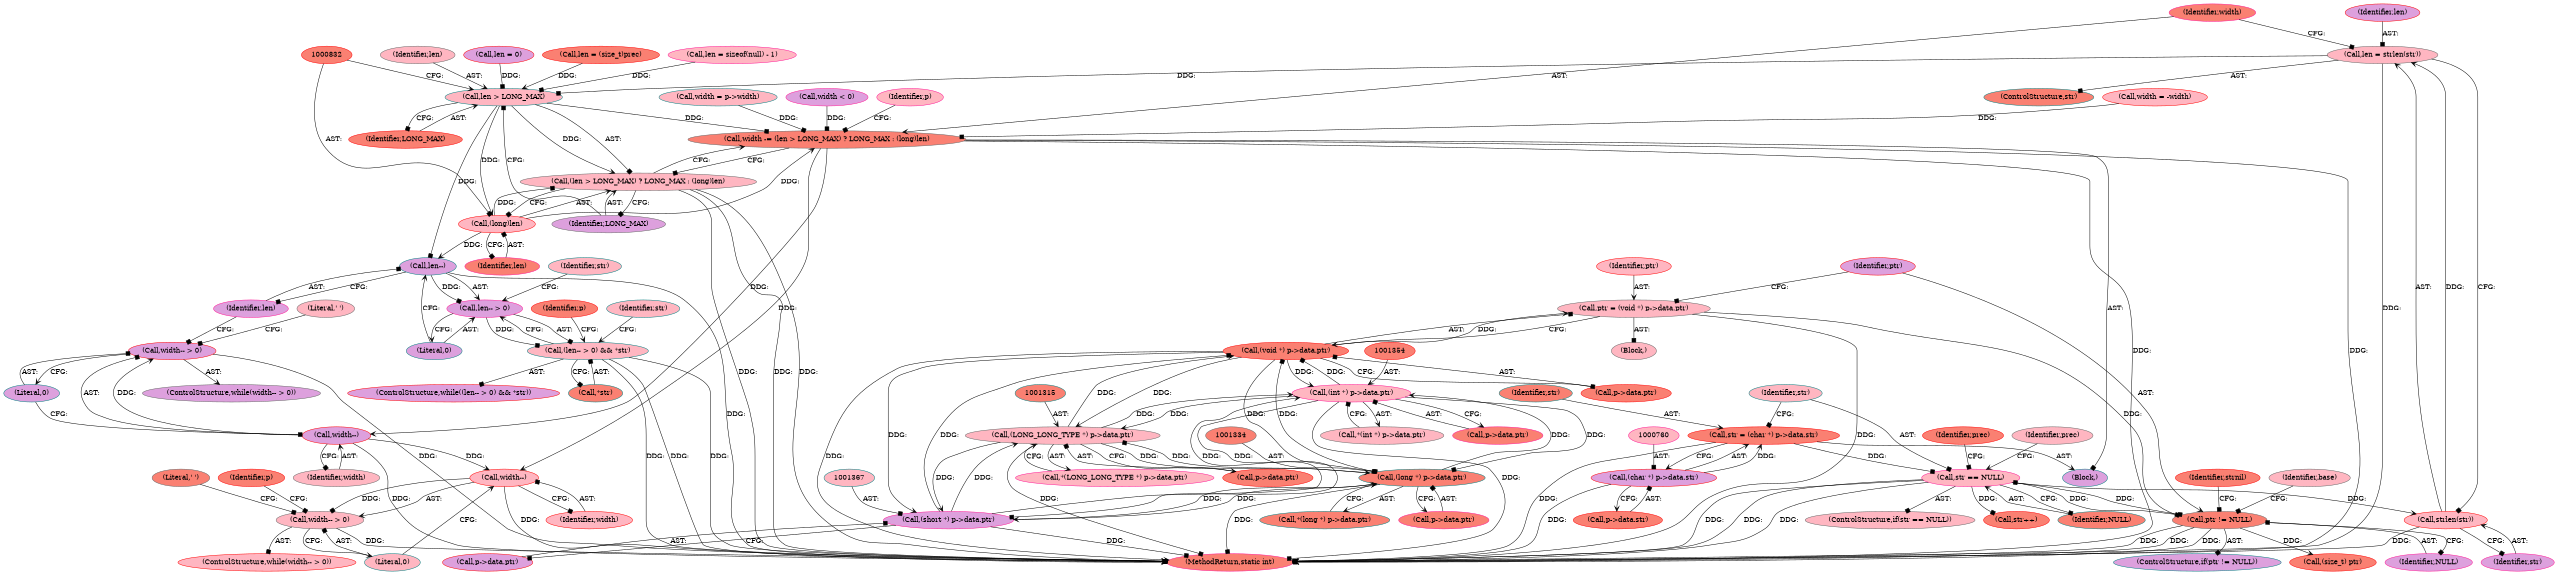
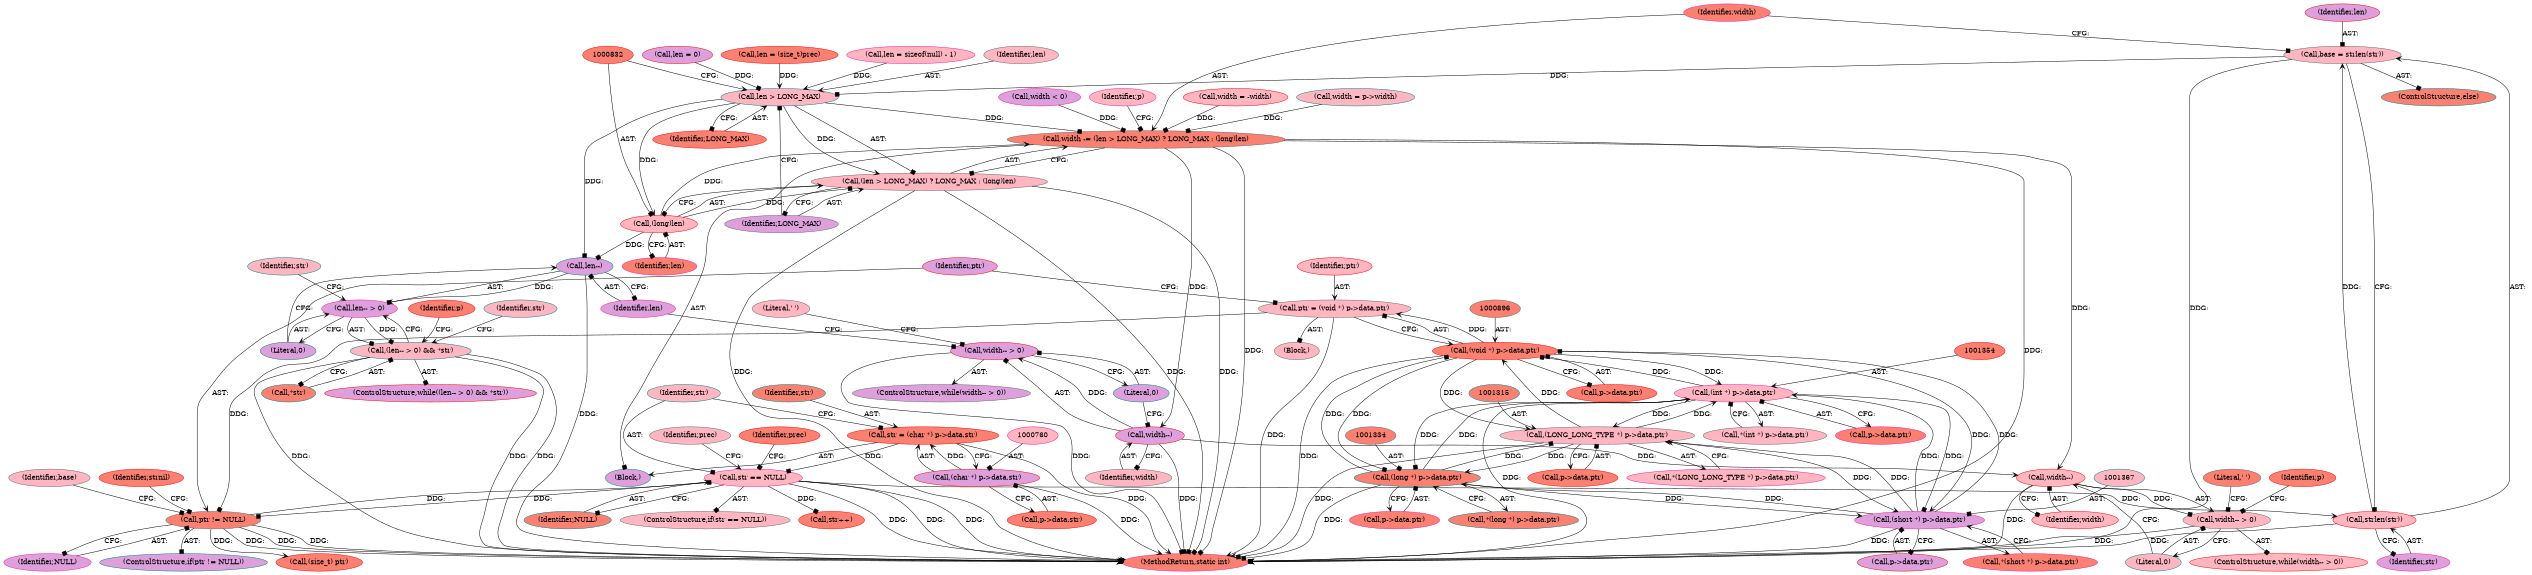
  digraph {
    node [color=red fillcolor=lightpink style=filled]
    edge [arrowhead=box]
-   n1 [color=gray40 label="(Call,len = strlen(str))"]
+   n1 [color=gray40 label="(Call,base = strlen(str))"]
    n2 [label="(Call,strlen(str))"]
    n3 [color=teal label="(Call,len > LONG_MAX)"]
-   n4 [color=teal fillcolor=salmon label="(ControlStructure,str)"]
+   n4 [color=teal fillcolor=salmon label="(ControlStructure,else)"]
    n5 [color=deeppink fillcolor=salmon label="(MethodReturn,static int)"]
    n6 [color=deeppink fillcolor=plum label="(Identifier,str)"]
    n7 [color=gray40 fillcolor=salmon label="(Call,width -= (len > LONG_MAX) ? LONG_MAX : (long)len)"]
    n8 [color=gray40 label="(Call,(len > LONG_MAX) ? LONG_MAX : (long)len)"]
    n9 [label="(Call,(long)len)"]
    n10 [color=teal fillcolor=plum label="(Call,len--)"]
    n11 [fillcolor=salmon label="(Identifier,LONG_MAX)"]
    n12 [fillcolor=salmon label="(Call,str++)"]
    n13 [color=deeppink label="(Call,str == NULL)"]
    n14 [color=gray40 fillcolor=salmon label="(Call,ptr != NULL)"]
    n15 [color=teal fillcolor=salmon label="(Identifier,NULL)"]
    n16 [color=gray40 label="(ControlStructure,if(str == NULL))"]
    n17 [color=teal fillcolor=plum label="(ControlStructure,if(ptr != NULL))"]
    n18 [fillcolor=salmon label="(Call,(size_t) ptr)"]
    n19 [color=deeppink fillcolor=plum label="(Identifier,NULL)"]
    n20 [fillcolor=salmon label="(Call,str = (char *) p->data.str)"]
    n21 [fillcolor=plum label="(Call,(char *) p->data.str)"]
    n22 [color=teal fillcolor=plum label="(Block,)"]
    n23 [fillcolor=salmon label="(Call,p->data.str)"]
    n24 [color=gray40 label="(Call,ptr = (void *) p->data.ptr)"]
    n25 [fillcolor=salmon label="(Call,(void *) p->data.ptr)"]
    n26 [color=gray40 label="(Block,)"]
    n27 [color=deeppink label="(Call,(int *) p->data.ptr)"]
    n28 [color=gray40 label="(Call,(LONG_LONG_TYPE *) p->data.ptr)"]
    n29 [color=teal fillcolor=salmon label="(Call,(long *) p->data.ptr)"]
    n30 [color=deeppink fillcolor=plum label="(Call,(short *) p->data.ptr)"]
    n31 [fillcolor=salmon label="(Call,p->data.ptr)"]
    n32 [color=gray40 label="(Call,*(int *) p->data.ptr)"]
    n33 [color=deeppink fillcolor=salmon label="(Call,p->data.ptr)"]
    n34 [color=deeppink label="(Call,*(LONG_LONG_TYPE *) p->data.ptr)"]
    n35 [fillcolor=salmon label="(Call,p->data.ptr)"]
    n36 [color=teal fillcolor=salmon label="(Call,*(long *) p->data.ptr)"]
    n37 [color=deeppink fillcolor=salmon label="(Call,p->data.ptr)"]
+   n38 [color=deeppink fillcolor=salmon label="(Call,*(short *) p->data.ptr)"]
    n39 [fillcolor=plum label="(Call,p->data.ptr)"]
    n40 [fillcolor=plum label="(Call,width--)"]
    n41 [label="(Call,width--)"]
    n42 [color=gray40 fillcolor=plum label="(Identifier,LONG_MAX)"]
    n43 [color=deeppink fillcolor=salmon label="(Identifier,len)"]
    n44 [color=deeppink fillcolor=plum label="(Call,len-- > 0)"]
    n45 [color=deeppink fillcolor=plum label="(Identifier,len)"]
    n46 [fillcolor=plum label="(Call,width-- > 0)"]
    n47 [color=gray40 label="(Identifier,width)"]
    n48 [color=gray40 label="(Call,width-- > 0)"]
    n49 [label="(Identifier,width)"]
    n50 [color=gray40 fillcolor=plum label="(ControlStructure,while(width-- > 0))"]
    n51 [color=teal fillcolor=plum label="(Literal,0)"]
    n52 [color=teal label="(Literal,0)"]
    n53 [label="(ControlStructure,while(width-- > 0))"]
    n54 [color=teal label="(Call,(len-- > 0) && *str)"]
    n55 [color=teal fillcolor=plum label="(Literal,0)"]
    n56 [fillcolor=plum label="(ControlStructure,while((len-- > 0) && *str))"]
    n57 [color=teal fillcolor=salmon label="(Call,*str)"]
    n58 [color=teal label="(Identifier,str)"]
    n59 [fillcolor=plum label="(Call,len = 0)"]
    n60 [color=gray40 fillcolor=salmon label="(Literal,' ')"]
    n61 [color=teal label="(Call,width = p->width)"]
    n62 [color=gray40 label="(Identifier,prec)"]
    n63 [fillcolor=salmon label="(Identifier,p)"]
    n64 [fillcolor=plum label="(Identifier,len)"]
    n65 [fillcolor=salmon label="(Identifier,prec)"]
    n66 [fillcolor=plum label="(Identifier,ptr)"]
    n67 [color=deeppink fillcolor=plum label="(Call,width < 0)"]
    n68 [color=teal fillcolor=salmon label="(Identifier,str)"]
    n69 [fillcolor=salmon label="(Call,len = (size_t)prec)"]
    n70 [fillcolor=salmon label="(Identifier,strnil)"]
    n71 [color=deeppink label="(Identifier,p)"]
    n72 [color=teal label="(Identifier,str)"]
    n73 [color=teal label="(Identifier,str)"]
    n74 [color=gray40 label="(Identifier,base)"]
    n75 [color=deeppink fillcolor=salmon label="(Identifier,width)"]
    n76 [fillcolor=salmon label="(Identifier,p)"]
    n77 [color=gray40 label="(Literal,' ')"]
    n78 [color=deeppink label="(Call,len = sizeof(null) - 1)"]
    n79 [label="(Identifier,ptr)"]
    n80 [color=gray40 label="(Identifier,len)"]
    n81 [label="(Call,width = -width)"]
    1000760 [color=deeppink]
+   1000896 [color=gray40 fillcolor=salmon]
    1001354 [fillcolor=salmon]
    1001315 [color=teal fillcolor=salmon]
    1001334 [color=gray40 fillcolor=salmon]
    1001367 [color=teal]
    1000832 [fillcolor=salmon]
    n1 -> n2 [label="CFG: "]
    n1 -> n3 [label="DDG: "]
    n1 -> n4 [label="AST: "]
    n1 -> n5 [arrowhead=vee label="DDG: "]
    n2 -> n1 [arrowhead=vee label="AST: "]
    n2 -> n1 [arrowhead=vee label="DDG: "]
    n2 -> n5 [arrowhead=vee label="DDG: "]
    n2 -> n6 [label="CFG: "]
    n3 -> n7 [label="DDG: "]
    n3 -> n8 [label="AST: "]
    n3 -> n8 [arrowhead=vee label="DDG: "]
    n3 -> n9 [arrowhead=vee label="DDG: "]
    n3 -> n10 [label="DDG: "]
    n3 -> n11 [label="CFG: "]
    n6 -> n2 [arrowhead=vee label="AST: "]
    n7 -> n5 [label="DDG: "]
    n7 -> n5 [label="DDG: "]
    n7 -> n8 [label="CFG: "]
    n7 -> n22 [label="AST: "]
    n7 -> n40 [arrowhead=vee label="DDG: "]
    n7 -> n41 [arrowhead=vee label="DDG: "]
    n8 -> n5 [arrowhead=vee label="DDG: "]
    n8 -> n5 [label="DDG: "]
    n8 -> n5 [label="DDG: "]
-   n8 -> n7 [arrowhead=vee label="CFG: "]
+   n8 -> n7 [arrowhead=vee label="AST: "]
    n8 -> n9 [label="CFG: "]
    n8 -> n42 [label="CFG: "]
    n9 -> n7 [arrowhead=vee label="DDG: "]
    n9 -> n8 [arrowhead=vee label="AST: "]
    n9 -> n8 [label="DDG: "]
-   n9 -> n10 [arrowhead=vee label="DDG: "]
+   n9 -> n10 [label="DDG: "]
    n9 -> n43 [label="CFG: "]
    n10 -> n5 [label="DDG: "]
    n10 -> n44 [arrowhead=vee label="AST: "]
    n10 -> n44 [label="DDG: "]
    n10 -> n45 [label="CFG: "]
    n11 -> n3 [arrowhead=vee label="AST: "]
    n13 -> n2 [arrowhead=vee label="DDG: "]
    n13 -> n5 [arrowhead=vee label="DDG: "]
    n13 -> n5 [label="DDG: "]
    n13 -> n5 [arrowhead=vee label="DDG: "]
    n13 -> n12 [label="DDG: "]
    n13 -> n14 [label="DDG: "]
    n13 -> n15 [label="CFG: "]
    n13 -> n16 [label="AST: "]
    n14 -> n5 [label="DDG: "]
    n14 -> n5 [arrowhead=vee label="DDG: "]
    n14 -> n5 [arrowhead=vee label="DDG: "]
    n14 -> n13 [label="DDG: "]
    n14 -> n17 [label="AST: "]
    n14 -> n18 [arrowhead=vee label="DDG: "]
    n14 -> n19 [label="CFG: "]
    n15 -> n13 [arrowhead=vee label="AST: "]
    n19 -> n14 [label="AST: "]
    n20 -> n5 [arrowhead=vee label="DDG: "]
    n20 -> n13 [label="DDG: "]
    n20 -> n21 [arrowhead=vee label="CFG: "]
    n20 -> n22 [arrowhead=vee label="AST: "]
    n21 -> n5 [arrowhead=vee label="DDG: "]
    n21 -> n20 [arrowhead=vee label="AST: "]
    n21 -> n20 [arrowhead=vee label="DDG: "]
    n21 -> n23 [arrowhead=vee label="CFG: "]
    n23 -> n21 [label="AST: "]
    n24 -> n5 [arrowhead=vee label="DDG: "]
    n24 -> n14 [label="DDG: "]
    n24 -> n25 [arrowhead=vee label="CFG: "]
    n24 -> n26 [label="AST: "]
    n25 -> n5 [arrowhead=vee label="DDG: "]
    n25 -> n24 [label="AST: "]
    n25 -> n24 [arrowhead=vee label="DDG: "]
    n25 -> n27 [arrowhead=vee label="DDG: "]
    n25 -> n28 [arrowhead=vee label="DDG: "]
    n25 -> n29 [label="DDG: "]
    n25 -> n30 [arrowhead=vee label="DDG: "]
    n25 -> n31 [label="CFG: "]
    n27 -> n5 [label="DDG: "]
    n27 -> n25 [label="DDG: "]
    n27 -> n28 [arrowhead=vee label="DDG: "]
    n27 -> n29 [label="DDG: "]
    n27 -> n30 [label="DDG: "]
    n27 -> n32 [arrowhead=vee label="AST: "]
    n27 -> n33 [arrowhead=vee label="CFG: "]
    n28 -> n5 [label="DDG: "]
    n28 -> n25 [arrowhead=vee label="DDG: "]
    n28 -> n27 [arrowhead=vee label="DDG: "]
    n28 -> n29 [arrowhead=vee label="DDG: "]
    n28 -> n30 [arrowhead=vee label="DDG: "]
    n28 -> n34 [arrowhead=vee label="AST: "]
    n28 -> n35 [arrowhead=vee label="CFG: "]
    n29 -> n5 [label="DDG: "]
    n29 -> n25 [label="DDG: "]
    n29 -> n27 [arrowhead=vee label="DDG: "]
    n29 -> n28 [label="DDG: "]
    n29 -> n30 [arrowhead=vee label="DDG: "]
    n29 -> n36 [arrowhead=vee label="AST: "]
    n29 -> n37 [arrowhead=vee label="CFG: "]
    n30 -> n5 [label="DDG: "]
    n30 -> n25 [label="DDG: "]
    n30 -> n27 [arrowhead=vee label="DDG: "]
    n30 -> n28 [arrowhead=vee label="DDG: "]
    n30 -> n29 [arrowhead=vee label="DDG: "]
+   n30 -> n38 [arrowhead=vee label="AST: "]
    n30 -> n39 [label="CFG: "]
    n31 -> n25 [label="AST: "]
    n32 -> n27 [label="CFG: "]
    n33 -> n27 [label="AST: "]
    n34 -> n28 [arrowhead=vee label="CFG: "]
    n35 -> n28 [label="AST: "]
    n36 -> n29 [arrowhead=vee label="CFG: "]
    n37 -> n29 [label="AST: "]
+   n38 -> n30 [arrowhead=vee label="CFG: "]
    n39 -> n30 [label="AST: "]
    n40 -> n5 [label="DDG: "]
    n40 -> n41 [arrowhead=vee label="DDG: "]
    n40 -> n46 [label="AST: "]
    n40 -> n46 [arrowhead=vee label="DDG: "]
    n40 -> n47 [label="CFG: "]
    n41 -> n5 [arrowhead=vee label="DDG: "]
    n41 -> n48 [arrowhead=vee label="AST: "]
    n41 -> n48 [label="DDG: "]
    n41 -> n49 [label="CFG: "]
    n42 -> n3 [label="CFG: "]
    n42 -> n8 [arrowhead=vee label="AST: "]
    n43 -> n9 [label="AST: "]
    n44 -> n54 [label="AST: "]
    n44 -> n54 [label="DDG: "]
    n44 -> n55 [arrowhead=vee label="CFG: "]
    n45 -> n10 [label="AST: "]
    n45 -> n46 [label="CFG: "]
    n46 -> n5 [label="DDG: "]
    n46 -> n50 [arrowhead=vee label="AST: "]
    n46 -> n51 [arrowhead=vee label="CFG: "]
    n47 -> n40 [arrowhead=vee label="AST: "]
    n48 -> n5 [arrowhead=vee label="DDG: "]
    n48 -> n52 [arrowhead=vee label="CFG: "]
    n48 -> n53 [label="AST: "]
    n49 -> n41 [label="AST: "]
    n51 -> n40 [label="CFG: "]
    n51 -> n46 [label="AST: "]
    n52 -> n41 [arrowhead=vee label="CFG: "]
    n52 -> n48 [label="AST: "]
    n54 -> n5 [arrowhead=vee label="DDG: "]
    n54 -> n5 [label="DDG: "]
    n54 -> n5 [arrowhead=vee label="DDG: "]
    n54 -> n44 [arrowhead=vee label="CFG: "]
    n54 -> n56 [label="AST: "]
    n54 -> n57 [label="CFG: "]
    n55 -> n10 [arrowhead=vee label="CFG: "]
    n55 -> n44 [arrowhead=vee label="AST: "]
    n57 -> n54 [label="AST: "]
    n58 -> n13 [label="AST: "]
    n58 -> n20 [label="CFG: "]
    n59 -> n3 [label="DDG: "]
    n60 -> n48 [label="CFG: "]
    n61 -> n7 [label="DDG: "]
    n62 -> n13 [arrowhead=vee label="CFG: "]
    n63 -> n48 [label="CFG: "]
    n64 -> n1 [label="AST: "]
    n65 -> n13 [label="CFG: "]
    n66 -> n14 [arrowhead=vee label="AST: "]
    n66 -> n24 [label="CFG: "]
    n67 -> n7 [label="DDG: "]
    n68 -> n20 [arrowhead=vee label="AST: "]
    n69 -> n3 [arrowhead=vee label="DDG: "]
    n70 -> n14 [label="CFG: "]
    n71 -> n7 [label="CFG: "]
    n72 -> n54 [arrowhead=vee label="CFG: "]
    n73 -> n44 [arrowhead=vee label="CFG: "]
    n74 -> n14 [label="CFG: "]
    n75 -> n1 [label="CFG: "]
    n75 -> n7 [arrowhead=vee label="AST: "]
    n76 -> n54 [arrowhead=vee label="CFG: "]
    n77 -> n46 [label="CFG: "]
-   n78 -> n3 [label="DDG: "]
+   n78 -> n3 [arrowhead=vee label="DDG: "]
    n79 -> n24 [arrowhead=vee label="AST: "]
    n80 -> n3 [arrowhead=vee label="AST: "]
    n81 -> n7 [label="DDG: "]
    1000760 -> n21 [label="AST: "]
+   1000896 -> n25 [arrowhead=vee label="AST: "]
    1001354 -> n27 [arrowhead=vee label="AST: "]
    1001315 -> n28 [arrowhead=vee label="AST: "]
    1001334 -> n29 [label="AST: "]
    1001367 -> n30 [label="AST: "]
    1000832 -> n3 [arrowhead=vee label="CFG: "]
    1000832 -> n9 [label="AST: "]
  }
